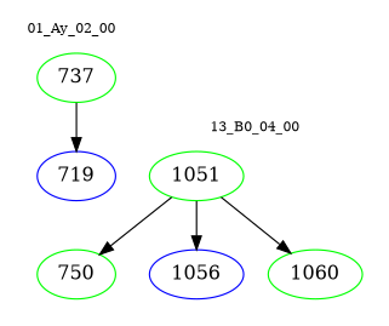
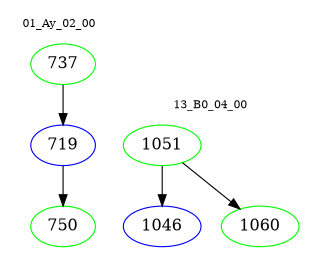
  digraph {
    node [color=green]
    edge [color=black]
    n1 [label=737]
    n2 [color=blue label=719]
    n3 [label=750]
    n4 [label=1051]
-   n5 [color=blue label=1056]
+   n5 [color=blue label=1046]
    n6 [label=1060]
    subgraph cluster_1 {
      color=white
      fontsize=10
      label="01_Ay_02_00"
      n1
      n2
      n3
    }
    subgraph cluster_2 {
      color=white
      fontsize=10
      label="13_B0_04_00"
      n4
      n5
      n6
    }
    n1 -> n2
-   n4 -> n3
+   n2 -> n3
    n4 -> n5
    n4 -> n6
  }
